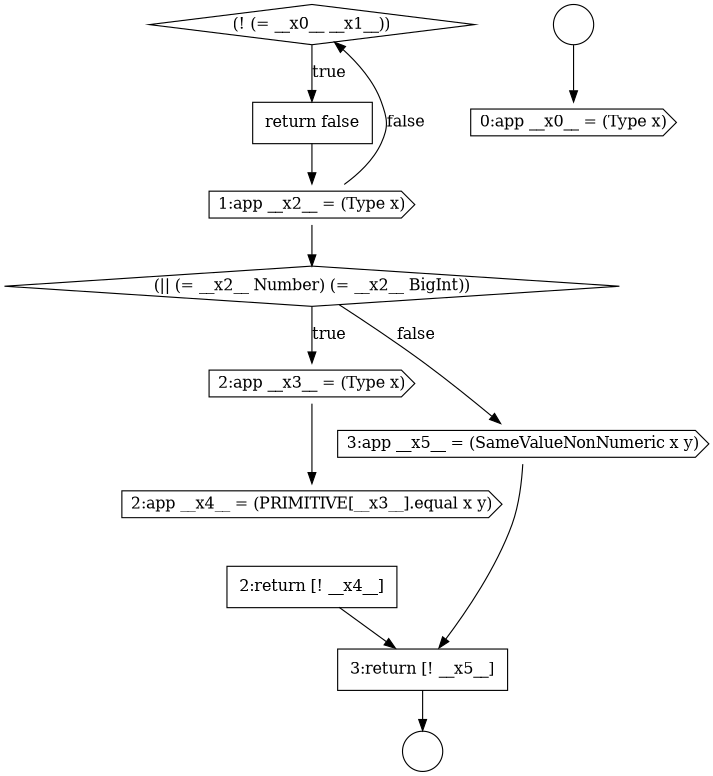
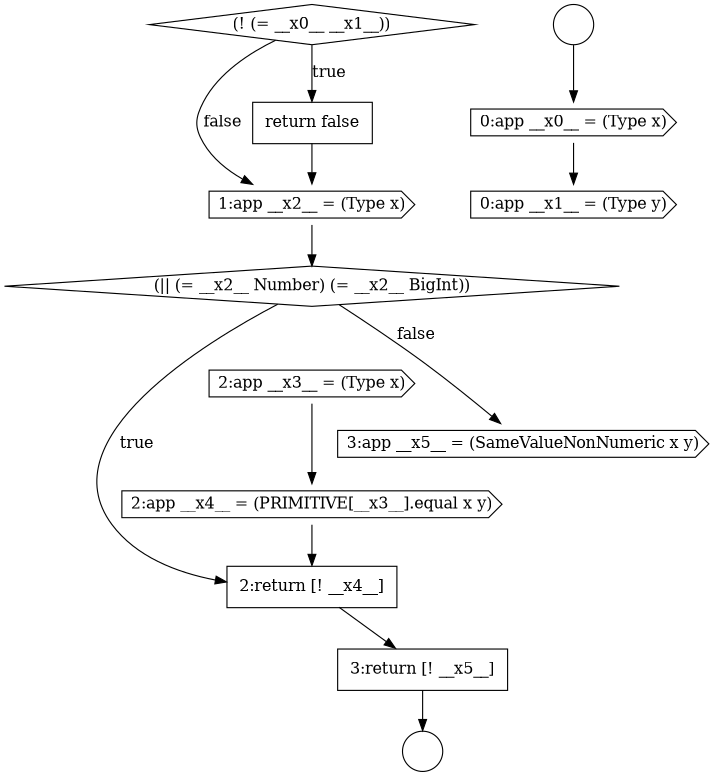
  digraph {
    node [color=black fillcolor=white shape=cds style=filled]
    edge [color=black]
    n1 [label=<<font color="black">(! (= __x0__ __x1__))</font>> shape=diamond]
    n2 [label=<<font color="black">1:app __x2__ = (Type x)</font>>]
    n3 [label=<<font color="black">     <table border="0" cellborder="1" cellspacing="0" cellpadding="10">       <tr><td align="left">return false</td></tr>     </table>   </font>> margin=0 shape=none]
    n4 [label=<<font color="black">(|| (= __x2__ Number) (= __x2__ BigInt))</font>> shape=diamond]
    n5 [label=<<font color="black">2:app __x4__ = (PRIMITIVE[__x3__].equal x y)</font>>]
    n6 [label=<<font color="black">     <table border="0" cellborder="1" cellspacing="0" cellpadding="10">       <tr><td align="left">2:return [! __x4__]</td></tr>     </table>   </font>> margin=0 shape=none]
    n7 [label=<<font color="black">     <table border="0" cellborder="1" cellspacing="0" cellpadding="10">       <tr><td align="left">3:return [! __x5__]</td></tr>     </table>   </font>> margin=0 shape=none]
    n8 [label=<<font color="black">2:app __x3__ = (Type x)</font>>]
    n9 [label=<<font color="black">3:app __x5__ = (SameValueNonNumeric x y)</font>>]
    n10 [label=" " shape=circle]
    n11 [label=<<font color="black">0:app __x0__ = (Type x)</font>>]
+   n12 [label=<<font color="black">0:app __x1__ = (Type y)</font>>]
    n13 [label=" " shape=circle]
-   n2 -> n1 [label=<<font color="black">false</font>>]
+   n1 -> n2 [label=<<font color="black">false</font>>]
    n1 -> n3 [label=<<font color="black">true</font>>]
    n2 -> n4
    n3 -> n2
-   n4 -> n8 [label=<<font color="black">true</font>>]
+   n4 -> n6 [label=<<font color="black">true</font>>]
    n4 -> n9 [label=<<font color="black">false</font>>]
+   n5 -> n6
    n6 -> n7
    n7 -> n13
    n8 -> n5
-   n9 -> n7
    n10 -> n11
+   n11 -> n12
  }
